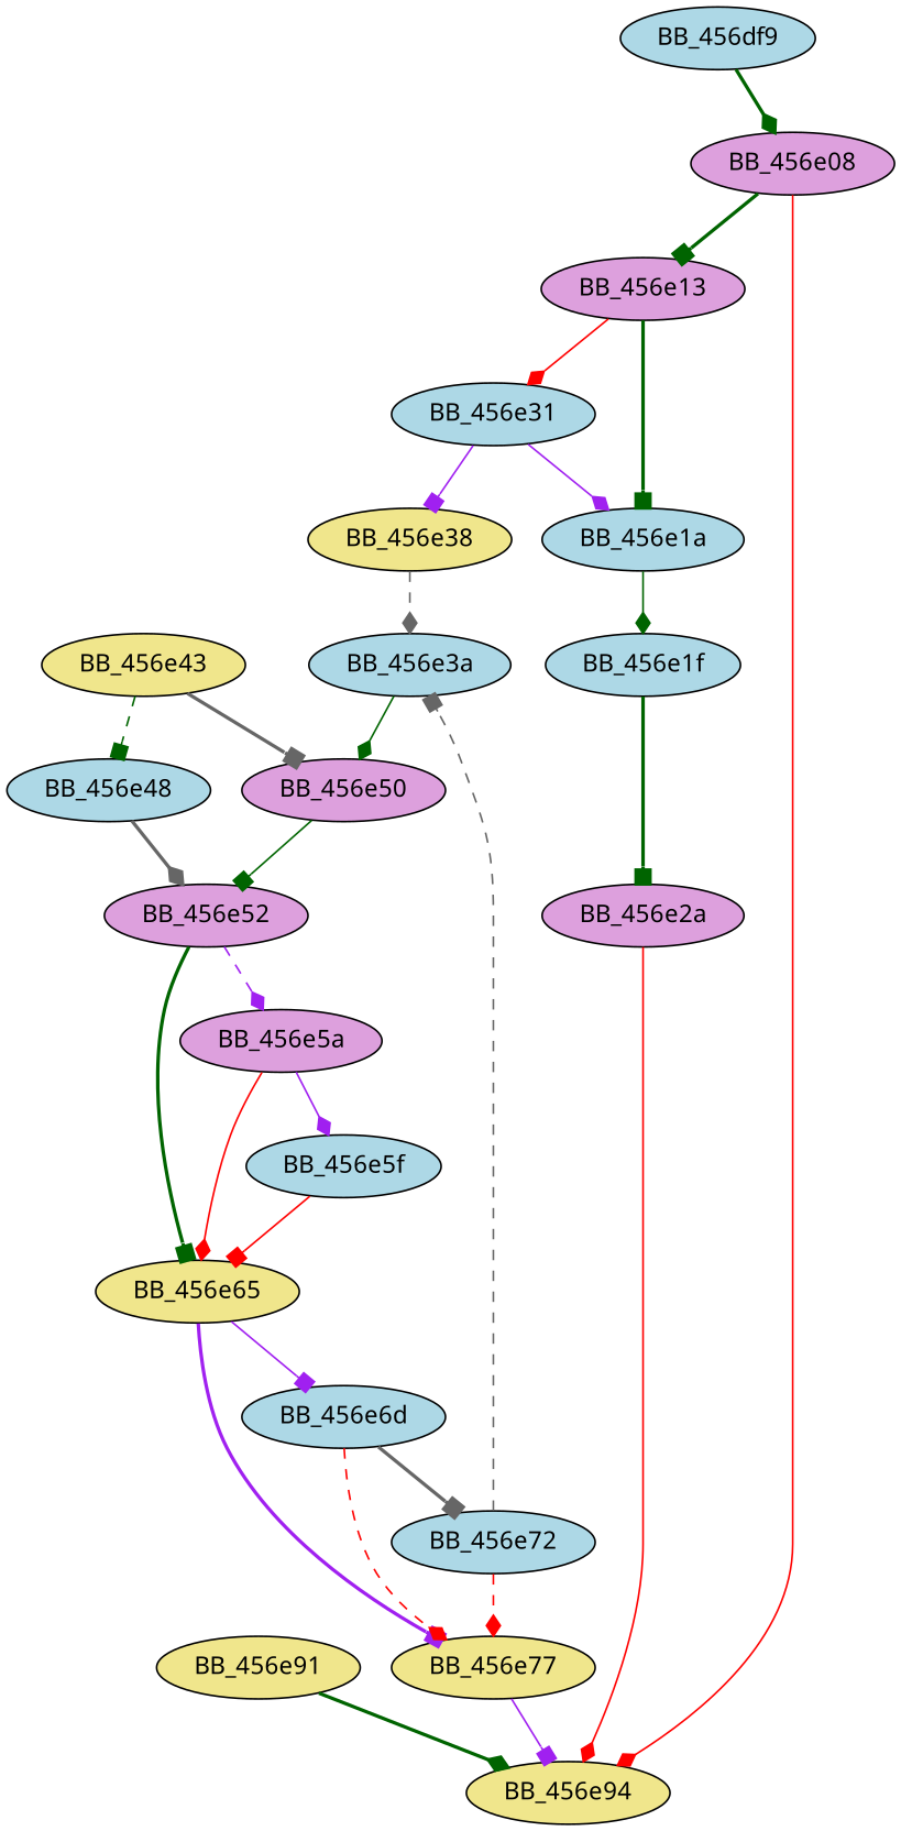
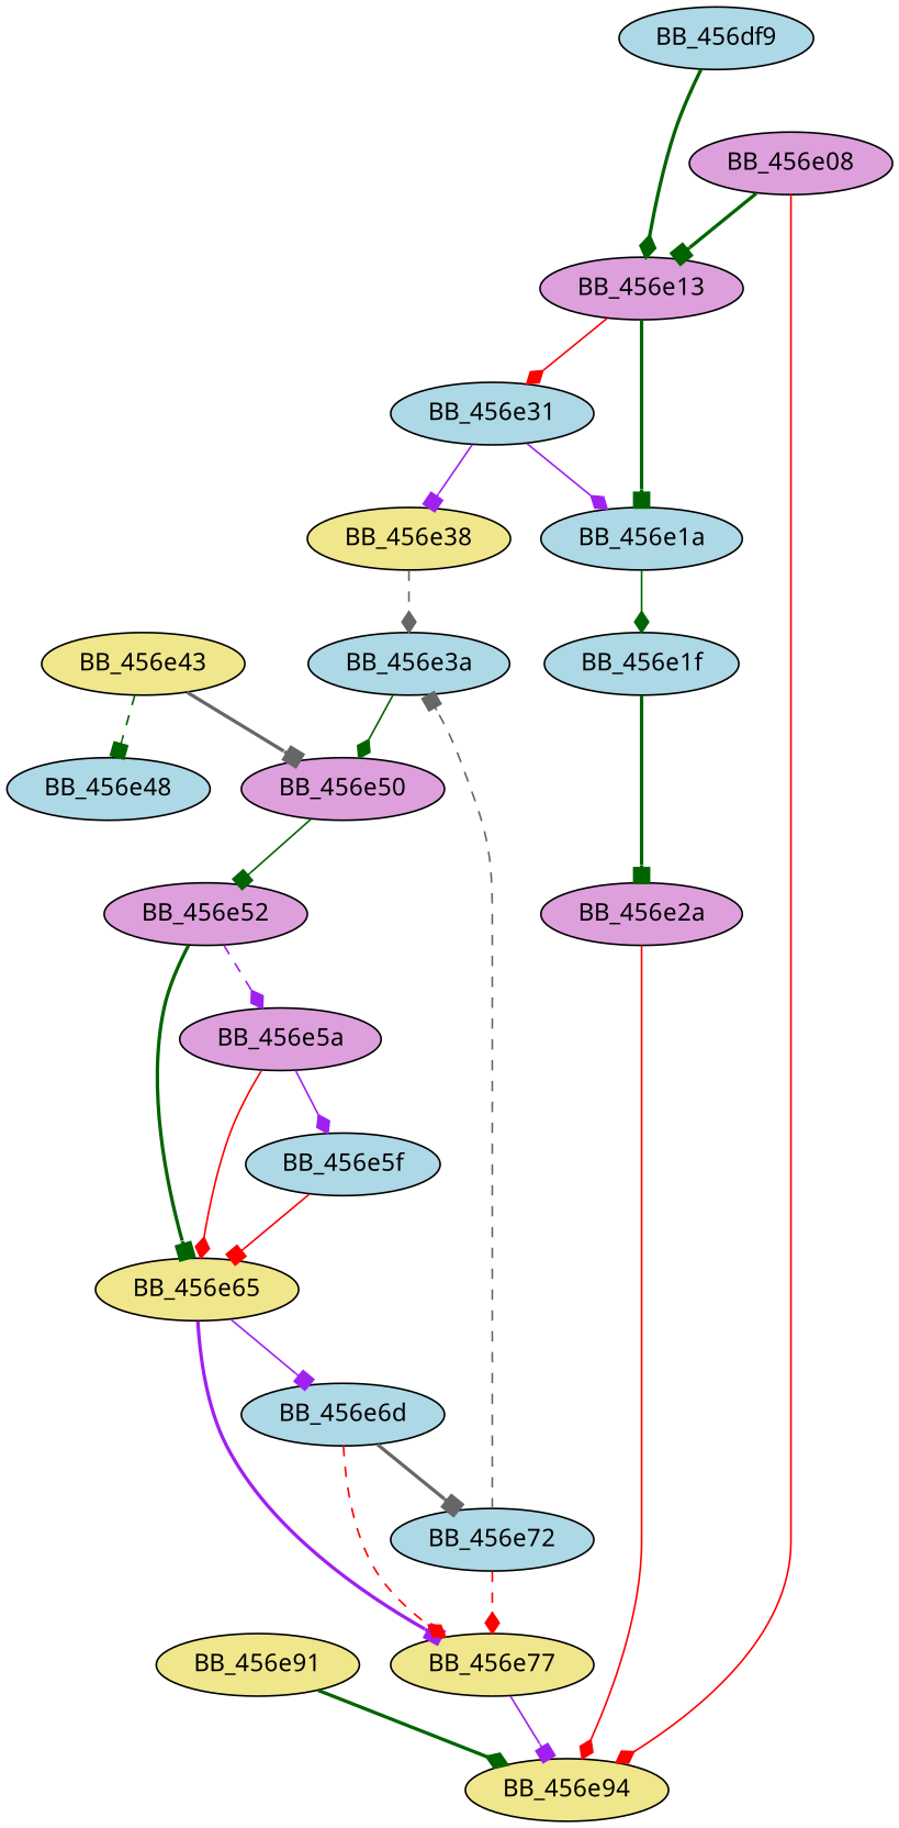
  digraph {
    fontname="Noto Sans"
    node [fillcolor=lightblue fontname="Noto Sans" style=filled]
    edge [arrowhead=diamond color=darkgreen fontname="Noto Sans" style=solid]
    BB_456e08 [fillcolor=plum]
    BB_456df9
    BB_456e13 [fillcolor=plum]
    BB_456e94 [fillcolor=khaki]
    BB_456e1a
    BB_456e31
    BB_456e91 [fillcolor=khaki]
    BB_456e1f
    BB_456e38 [fillcolor=khaki]
    BB_456e2a [fillcolor=plum]
    BB_456e3a
    BB_456e50 [fillcolor=plum]
    BB_456e43 [fillcolor=khaki]
    BB_456e48
    BB_456e52 [fillcolor=plum]
    BB_456e5a [fillcolor=plum]
    BB_456e65 [fillcolor=khaki]
    BB_456e5f
    BB_456e6d
    BB_456e77 [fillcolor=khaki]
    BB_456e72
    BB_456e08 -> BB_456e13 [arrowhead=box style=bold]
    BB_456e08 -> BB_456e94 [color=red]
-   BB_456df9 -> BB_456e08 [style=bold]
+   BB_456df9 -> BB_456e13 [style=bold]
    BB_456e13 -> BB_456e1a [arrowhead=box style=bold]
    BB_456e13 -> BB_456e31 [color=red]
    BB_456e1a -> BB_456e1f
    BB_456e31 -> BB_456e1a [color=purple]
    BB_456e31 -> BB_456e38 [arrowhead=box color=purple]
    BB_456e91 -> BB_456e94 [style=bold]
    BB_456e1f -> BB_456e2a [arrowhead=box style=bold]
    BB_456e38 -> BB_456e3a [color=gray40 style=dashed]
    BB_456e2a -> BB_456e94 [color=red]
    BB_456e3a -> BB_456e50
    BB_456e50 -> BB_456e52 [arrowhead=box]
    BB_456e43 -> BB_456e50 [arrowhead=box color=gray40 style=bold]
    BB_456e43 -> BB_456e48 [arrowhead=box style=dashed]
-   BB_456e48 -> BB_456e52 [color=gray40 style=bold]
    BB_456e52 -> BB_456e5a [color=purple style=dashed]
    BB_456e52 -> BB_456e65 [arrowhead=box style=bold]
    BB_456e5a -> BB_456e65 [color=red]
    BB_456e5a -> BB_456e5f [color=purple]
    BB_456e65 -> BB_456e6d [arrowhead=box color=purple]
    BB_456e65 -> BB_456e77 [arrowhead=box color=purple style=bold]
    BB_456e5f -> BB_456e65 [arrowhead=box color=red]
    BB_456e6d -> BB_456e77 [color=red style=dashed]
    BB_456e6d -> BB_456e72 [arrowhead=box color=gray40 style=bold]
    BB_456e77 -> BB_456e94 [arrowhead=box color=purple]
    BB_456e72 -> BB_456e3a [arrowhead=box color=gray40 style=dashed]
    BB_456e72 -> BB_456e77 [color=red style=dashed]
  }
